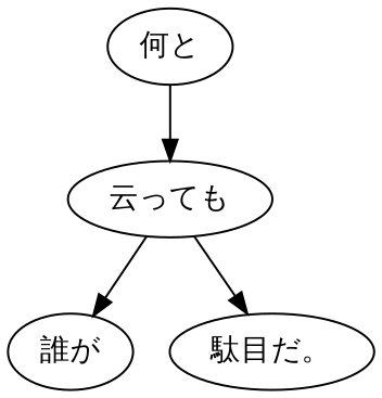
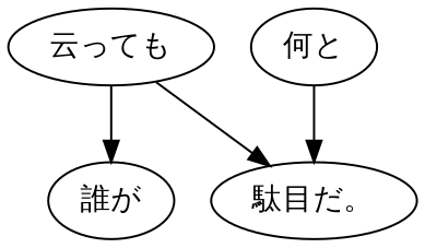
  digraph {
    fontname="Noto Serif"
    node [fontname="Noto Serif"]
    edge [fontname="Noto Serif"]
    n1 [label="誰が"]
    n2 [label="云っても"]
    n3 [label="駄目だ。"]
    n4 [label="何と"]
    n2 -> n1
    n2 -> n3
-   n4 -> n2
+   n4 -> n3
  }
